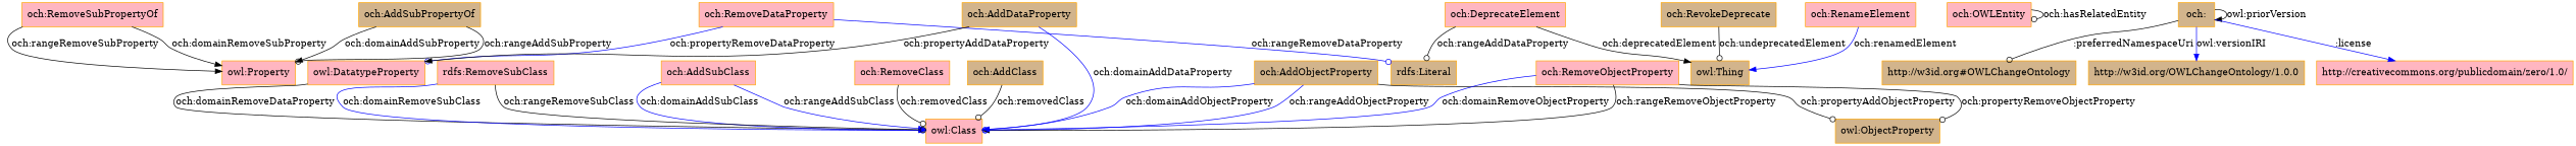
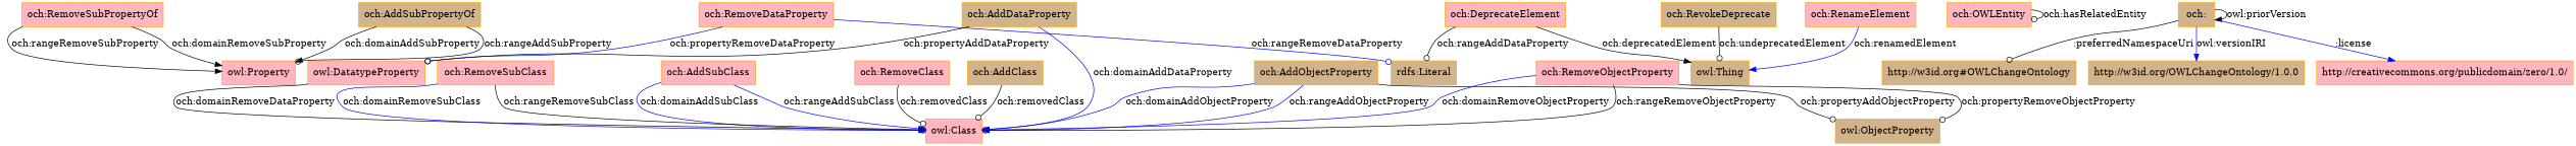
  digraph {
    rankdir=TB
    node [color=orange fillcolor=lightpink shape=rectangle style=filled]
    edge [arrowhead=odot color=black]
    "och:RemoveSubPropertyOf"
    "owl:Property"
    "rdfs:Literal" [fillcolor=tan]
    "och:RemoveDataProperty"
    "owl:DatatypeProperty"
    "owl:Class"
    "och:OWLEntity"
    "och:AddSubClass"
    "och:DeprecateElement"
    "owl:Thing" [fillcolor=tan]
    "och:RenameElement"
    "och:AddObjectProperty" [fillcolor=tan]
    "owl:ObjectProperty" [fillcolor=tan]
-   "och:RemoveSubClass" [label="rdfs:RemoveSubClass"]
+   "och:RemoveSubClass"
    "och:AddSubPropertyOf" [fillcolor=tan]
    "och:RemoveObjectProperty"
    "och:RemoveClass"
    "och:AddDataProperty" [fillcolor=tan]
    "och:RevokeDeprecate" [fillcolor=tan]
    "och:AddClass" [fillcolor=tan]
    "och:" [fillcolor=tan]
    "http://w3id.org#OWLChangeOntology" [fillcolor=tan]
    "http://w3id.org/OWLChangeOntology/1.0.0" [fillcolor=tan]
    "http://creativecommons.org/publicdomain/zero/1.0/"
    "och:RemoveSubPropertyOf" -> "owl:Property" [arrowhead=normal label="och:rangeRemoveSubProperty"]
    "och:RemoveSubPropertyOf" -> "owl:Property" [arrowhead=normal label="och:domainRemoveSubProperty"]
    "och:RemoveDataProperty" -> "rdfs:Literal" [color=blue label="och:rangeRemoveDataProperty"]
    "och:RemoveDataProperty" -> "owl:DatatypeProperty" [color=blue label="och:propertyRemoveDataProperty"]
    "owl:DatatypeProperty" -> "owl:Class" [arrowhead=normal label="och:domainRemoveDataProperty"]
    "och:OWLEntity" -> "och:OWLEntity" [label="och:hasRelatedEntity"]
    "och:AddSubClass" -> "owl:Class" [arrowhead=normal color=blue label="och:rangeAddSubClass"]
    "och:AddSubClass" -> "owl:Class" [color=blue label="och:domainAddSubClass"]
    "och:DeprecateElement" -> "rdfs:Literal" [label="och:rangeAddDataProperty"]
    "och:DeprecateElement" -> "owl:Thing" [arrowhead=normal label="och:deprecatedElement"]
    "och:RenameElement" -> "owl:Thing" [arrowhead=normal color=blue label="och:renamedElement"]
    "och:AddObjectProperty" -> "owl:Class" [arrowhead=normal color=blue label="och:domainAddObjectProperty"]
    "och:AddObjectProperty" -> "owl:Class" [color=blue label="och:rangeAddObjectProperty"]
    "och:AddObjectProperty" -> "owl:ObjectProperty" [label="och:propertyAddObjectProperty"]
    "och:RemoveSubClass" -> "owl:Class" [arrowhead=normal color=blue label="och:domainRemoveSubClass"]
    "och:RemoveSubClass" -> "owl:Class" [label="och:rangeRemoveSubClass"]
    "och:AddSubPropertyOf" -> "owl:Property" [arrowhead=normal label="och:domainAddSubProperty"]
    "och:AddSubPropertyOf" -> "owl:Property" [label="och:rangeAddSubProperty"]
    "och:RemoveObjectProperty" -> "owl:Class" [arrowhead=normal label="och:rangeRemoveObjectProperty"]
    "och:RemoveObjectProperty" -> "owl:Class" [color=blue label="och:domainRemoveObjectProperty"]
    "och:RemoveObjectProperty" -> "owl:ObjectProperty" [label="och:propertyRemoveObjectProperty"]
    "och:RemoveClass" -> "owl:Class" [label="och:removedClass"]
-   "och:AddDataProperty" -> "owl:DatatypeProperty" [arrowhead=normal label="och:propertyAddDataProperty"]
+   "och:AddDataProperty" -> "owl:DatatypeProperty" [label="och:propertyAddDataProperty"]
    "och:AddDataProperty" -> "owl:Class" [arrowhead=normal color=blue label="och:domainAddDataProperty"]
    "och:RevokeDeprecate" -> "owl:Thing" [label="och:undeprecatedElement"]
    "och:AddClass" -> "owl:Class" [label="och:removedClass"]
    "och:" -> "och:" [arrowhead=normal label="owl:priorVersion"]
    "och:" -> "http://w3id.org#OWLChangeOntology" [label=":preferredNamespaceUri"]
    "och:" -> "http://w3id.org/OWLChangeOntology/1.0.0" [arrowhead=normal color=blue label="owl:versionIRI"]
    "och:" -> "http://creativecommons.org/publicdomain/zero/1.0/" [arrowhead=normal color=blue label=":license"]
  }
